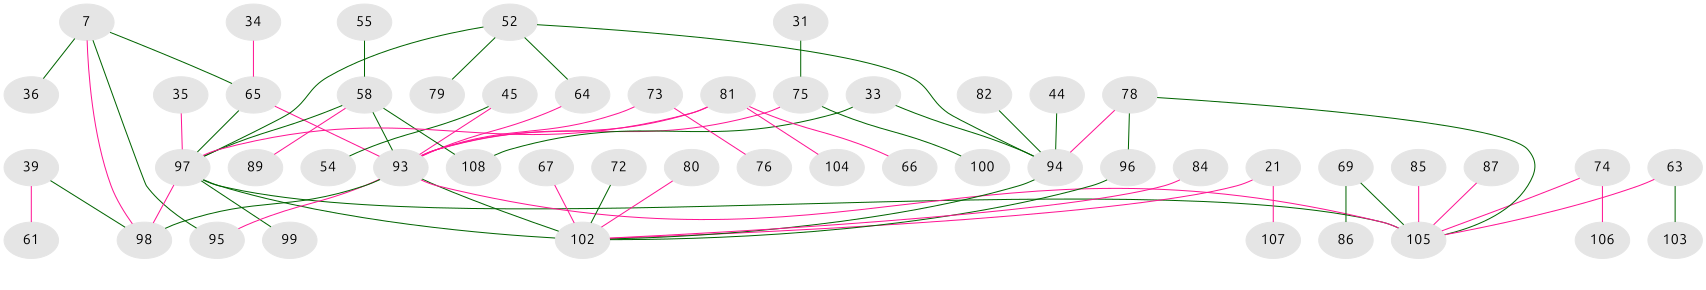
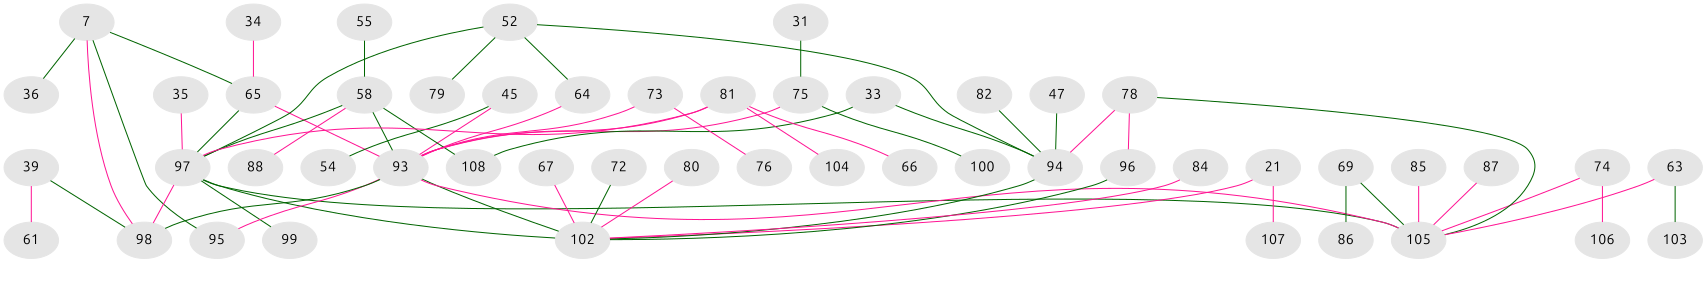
  graph {
    fontname=Ubuntu
    node [color=gray90 fontname=Ubuntu style=filled]
    edge [color=darkgreen fontname=Ubuntu]
    7
    36
    65 [super="+9"]
    95 [super="+20+63"]
    98 [super="+5+92"]
    97 [super="+22+40+53+71"]
    93 [super="+1+41+70"]
    75 [super="+23+25+28"]
    100
    102 [super="+4+16+18+77"]
    21
    107
    31
    94 [super="+13"]
    33
    n16 [label=108]
    34
    105 [super="+89+48+90"]
    99
    35
    39
    61
-   44
+   44 [label=47]
    45
    54
    52 [super="+47"]
    64 [super="+51"]
    79
    58 [super="+43"]
-   88 [label=89]
+   88
    55
    67
    69
    86
    72
    73 [super="+50+62"]
    76
    74
    106
    78 [super="+24"]
    96
    80
    81 [super="+14"]
    66
    104
    82
    n47 [label=63]
    103
    84
    85
    87
    7 -- 36
    7 -- 65
    7 -- 95
    7 -- 98 [color=deeppink weight=2]
    65 -- 97
    65 -- 93 [color=deeppink]
    97 -- 98 [color=deeppink]
    97 -- 102 [weight=2]
    97 -- 105 [weight=2]
    97 -- 99
    93 -- 95 [color=deeppink]
    93 -- 98 [weight=3]
    93 -- 102 [weight=3]
    93 -- 105 [color=deeppink]
    75 -- 93 [color=deeppink]
    75 -- 100
    21 -- 102 [color=deeppink]
    21 -- 107 [color=deeppink]
    31 -- 75
    94 -- 102
    33 -- 94
    33 -- n16
    34 -- 65 [color=deeppink]
    35 -- 97 [color=deeppink]
    39 -- 98
    39 -- 61 [color=deeppink]
    44 -- 94
    45 -- 93 [color=deeppink]
    45 -- 54
    52 -- 97
    52 -- 94
    52 -- 64
    52 -- 79
    64 -- 93 [color=deeppink]
    58 -- 97
    58 -- 93
    58 -- n16
    58 -- 88 [color=deeppink]
    55 -- 58
    67 -- 102 [color=deeppink]
    69 -- 105
    69 -- 86
    72 -- 102
    73 -- 93 [color=deeppink]
    73 -- 76 [color=deeppink]
    74 -- 105 [color=deeppink]
    74 -- 106 [color=deeppink]
    78 -- 94 [color=deeppink weight=2]
    78 -- 105
-   78 -- 96
+   78 -- 96 [color=deeppink]
    96 -- 102
    80 -- 102 [color=deeppink]
    81 -- 97 [color=deeppink]
    81 -- 93 [color=deeppink]
    81 -- 66 [color=deeppink]
    81 -- 104 [color=deeppink]
    82 -- 94
    n47 -- 105 [color=deeppink]
    n47 -- 103
    84 -- 102 [color=deeppink]
    85 -- 105 [color=deeppink]
    87 -- 105 [color=deeppink]
  }
